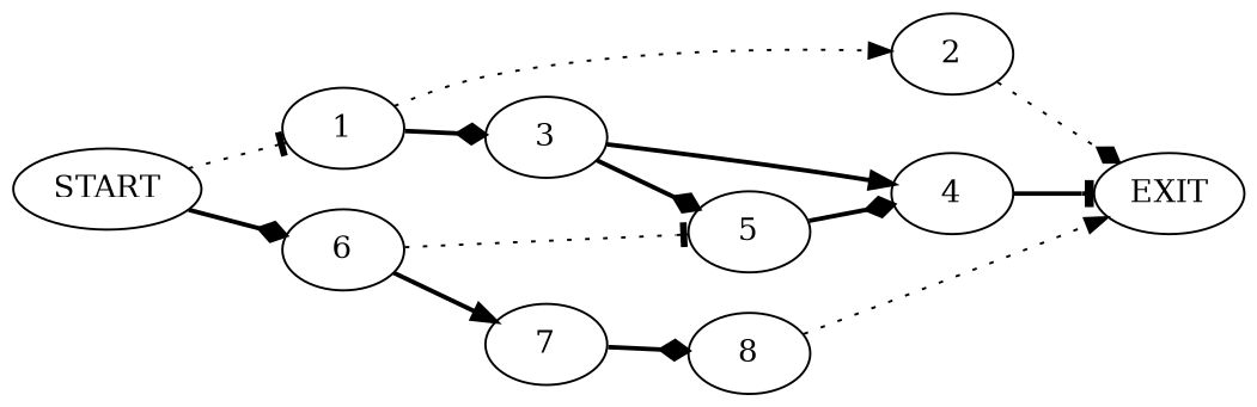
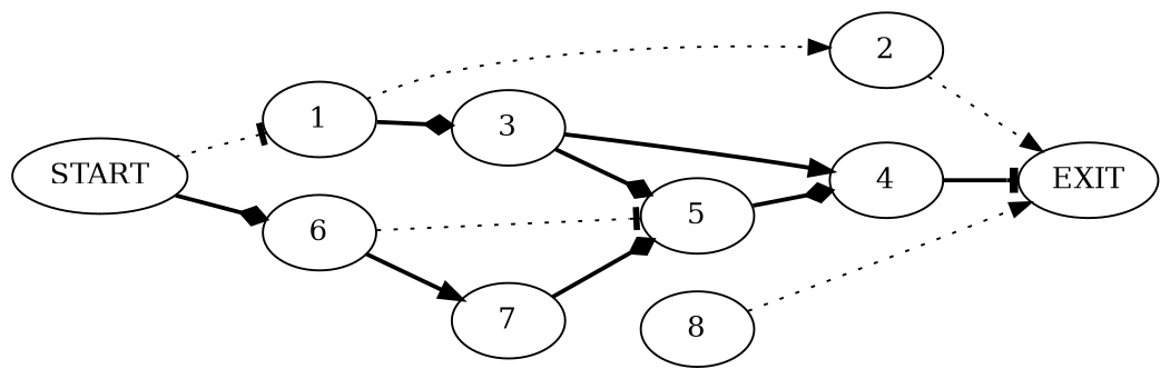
  digraph {
    rankdir=LR
    edge [arrowhead=diamond style=bold]
    n1 [label=START]
    1
    6
    2
    3
    5
    7
    n8 [label=EXIT]
    4
    8
    n1 -> 1 [arrowhead=tee style=dotted]
    n1 -> 6
    1 -> 2 [arrowhead=normal style=dotted]
    1 -> 3
    6 -> 5 [arrowhead=tee style=dotted]
    6 -> 7 [arrowhead=normal]
-   2 -> n8 [style=dotted]
+   2 -> n8 [arrowhead=normal style=dotted]
    3 -> 5
    3 -> 4 [arrowhead=normal]
    5 -> 4
-   7 -> 8
+   7 -> 5
    4 -> n8 [arrowhead=tee]
    8 -> n8 [arrowhead=normal style=dotted]
  }
